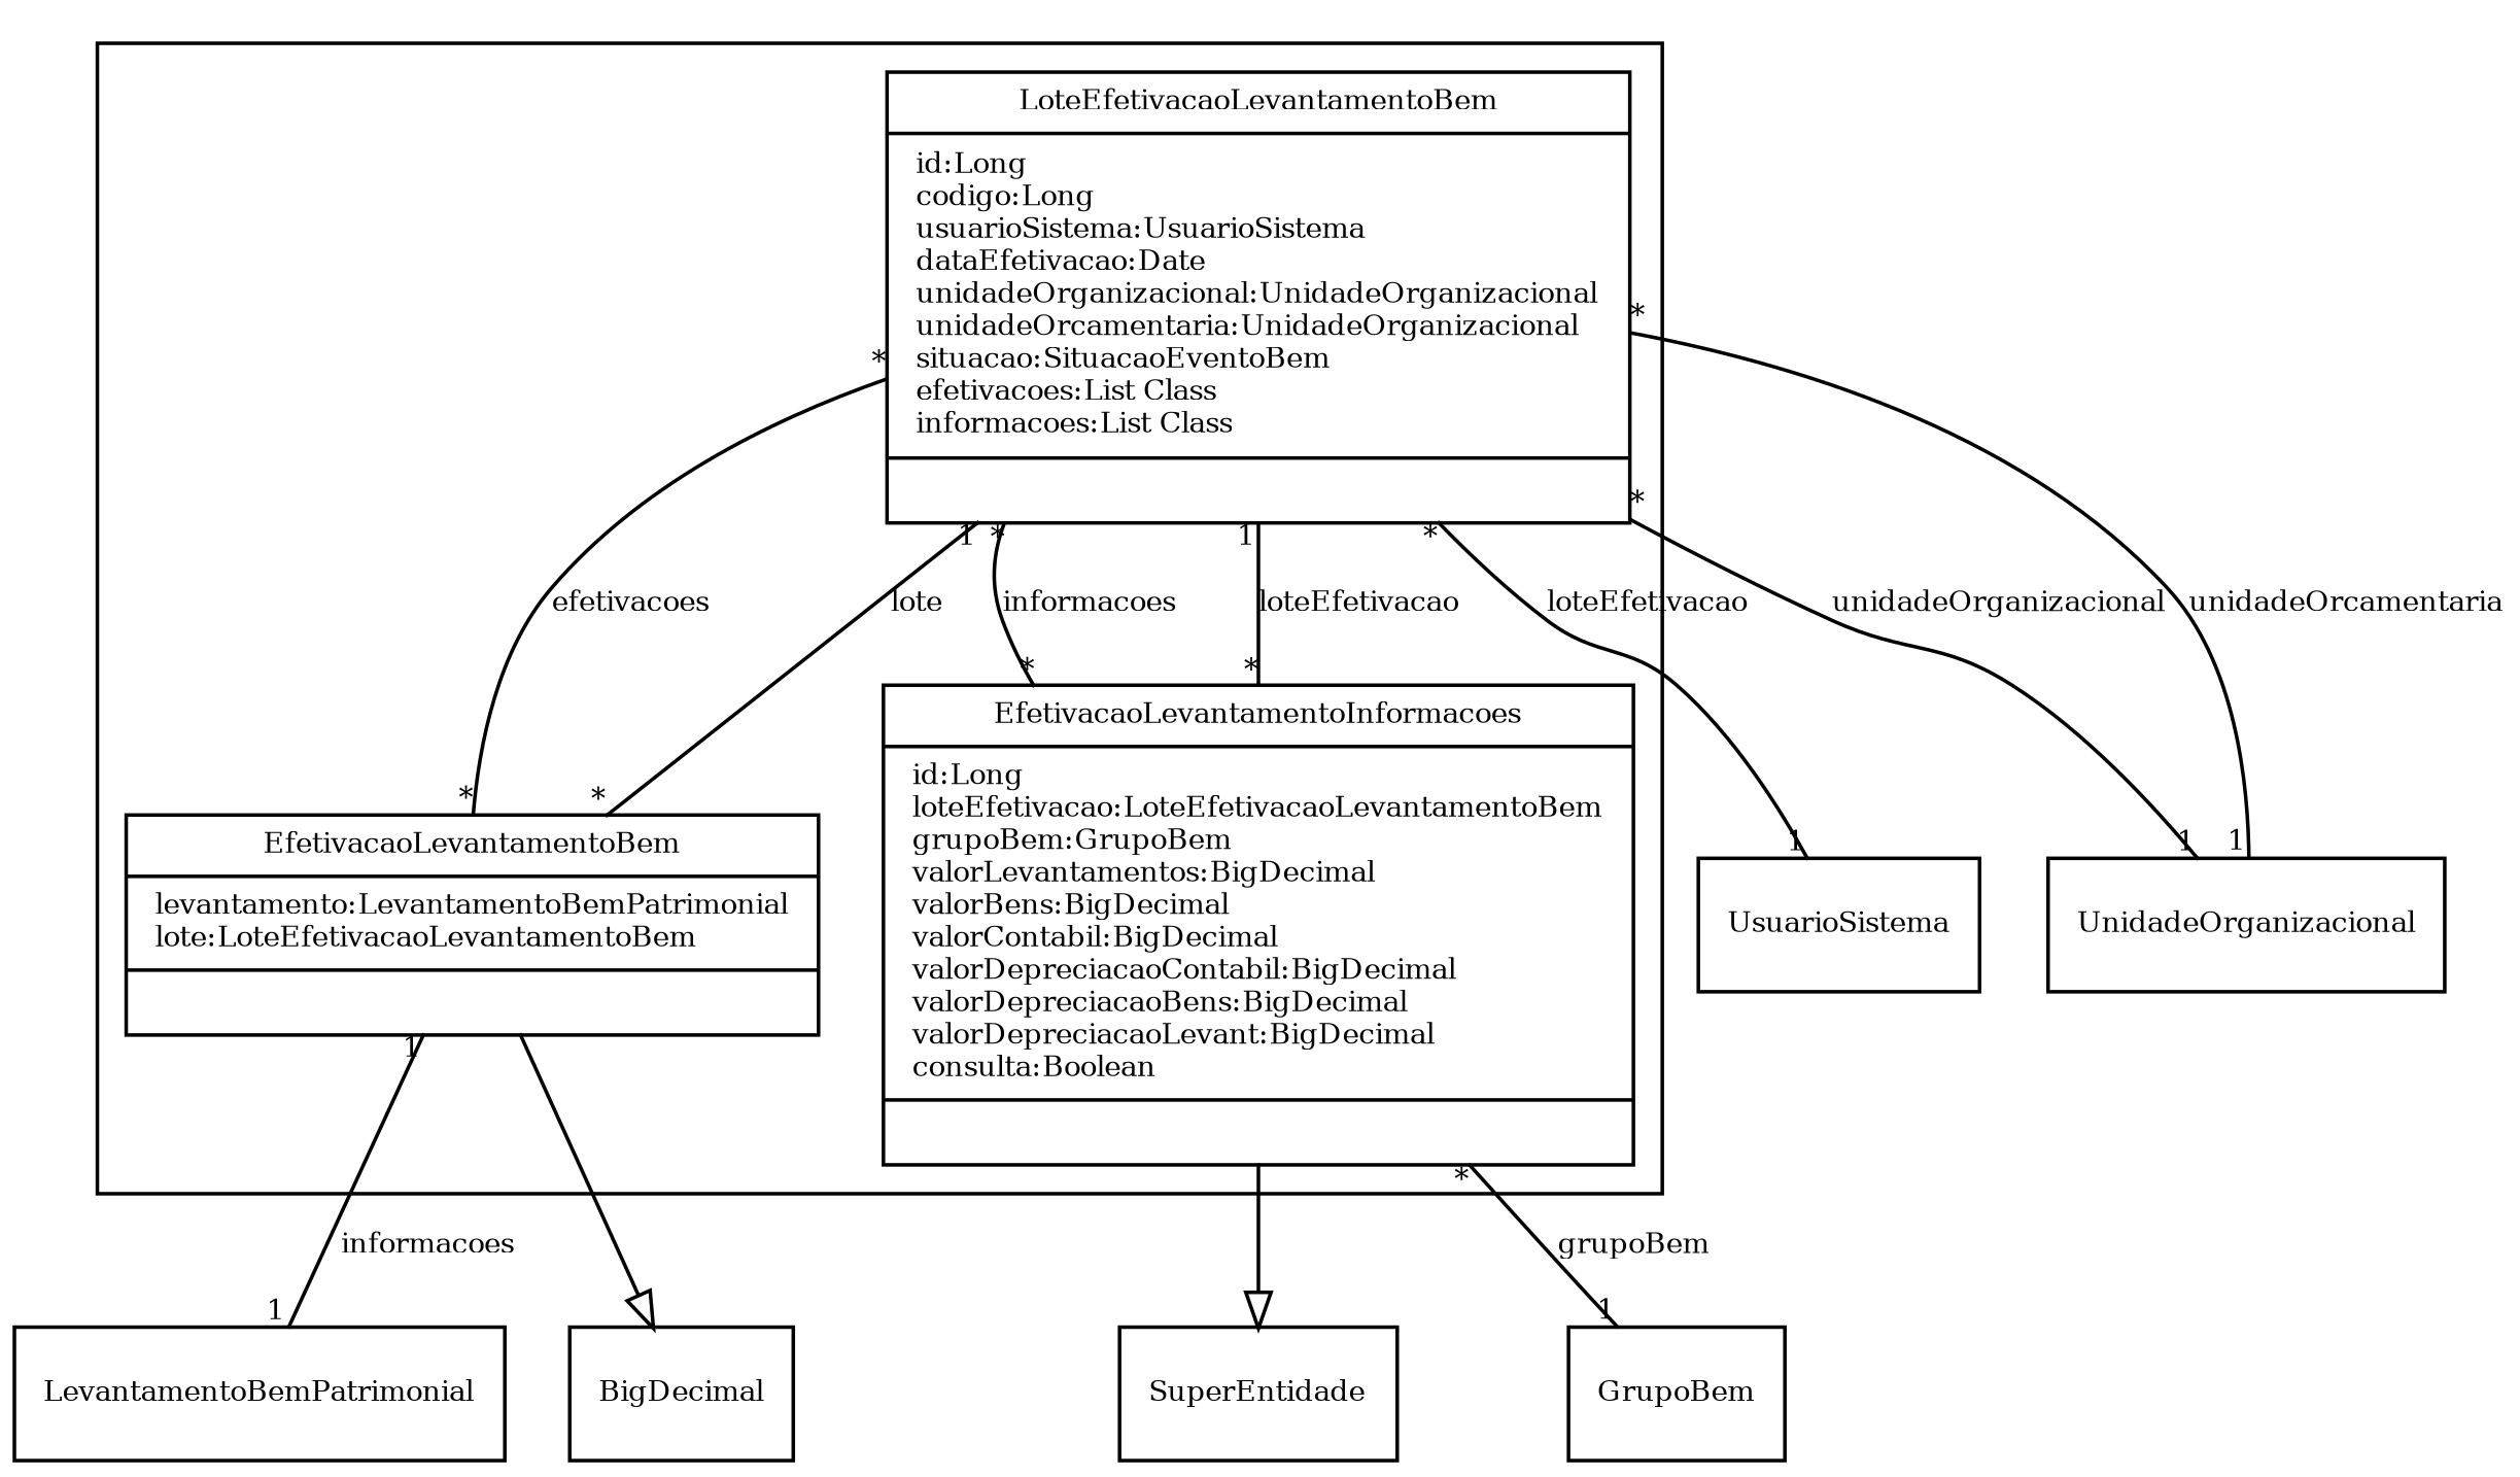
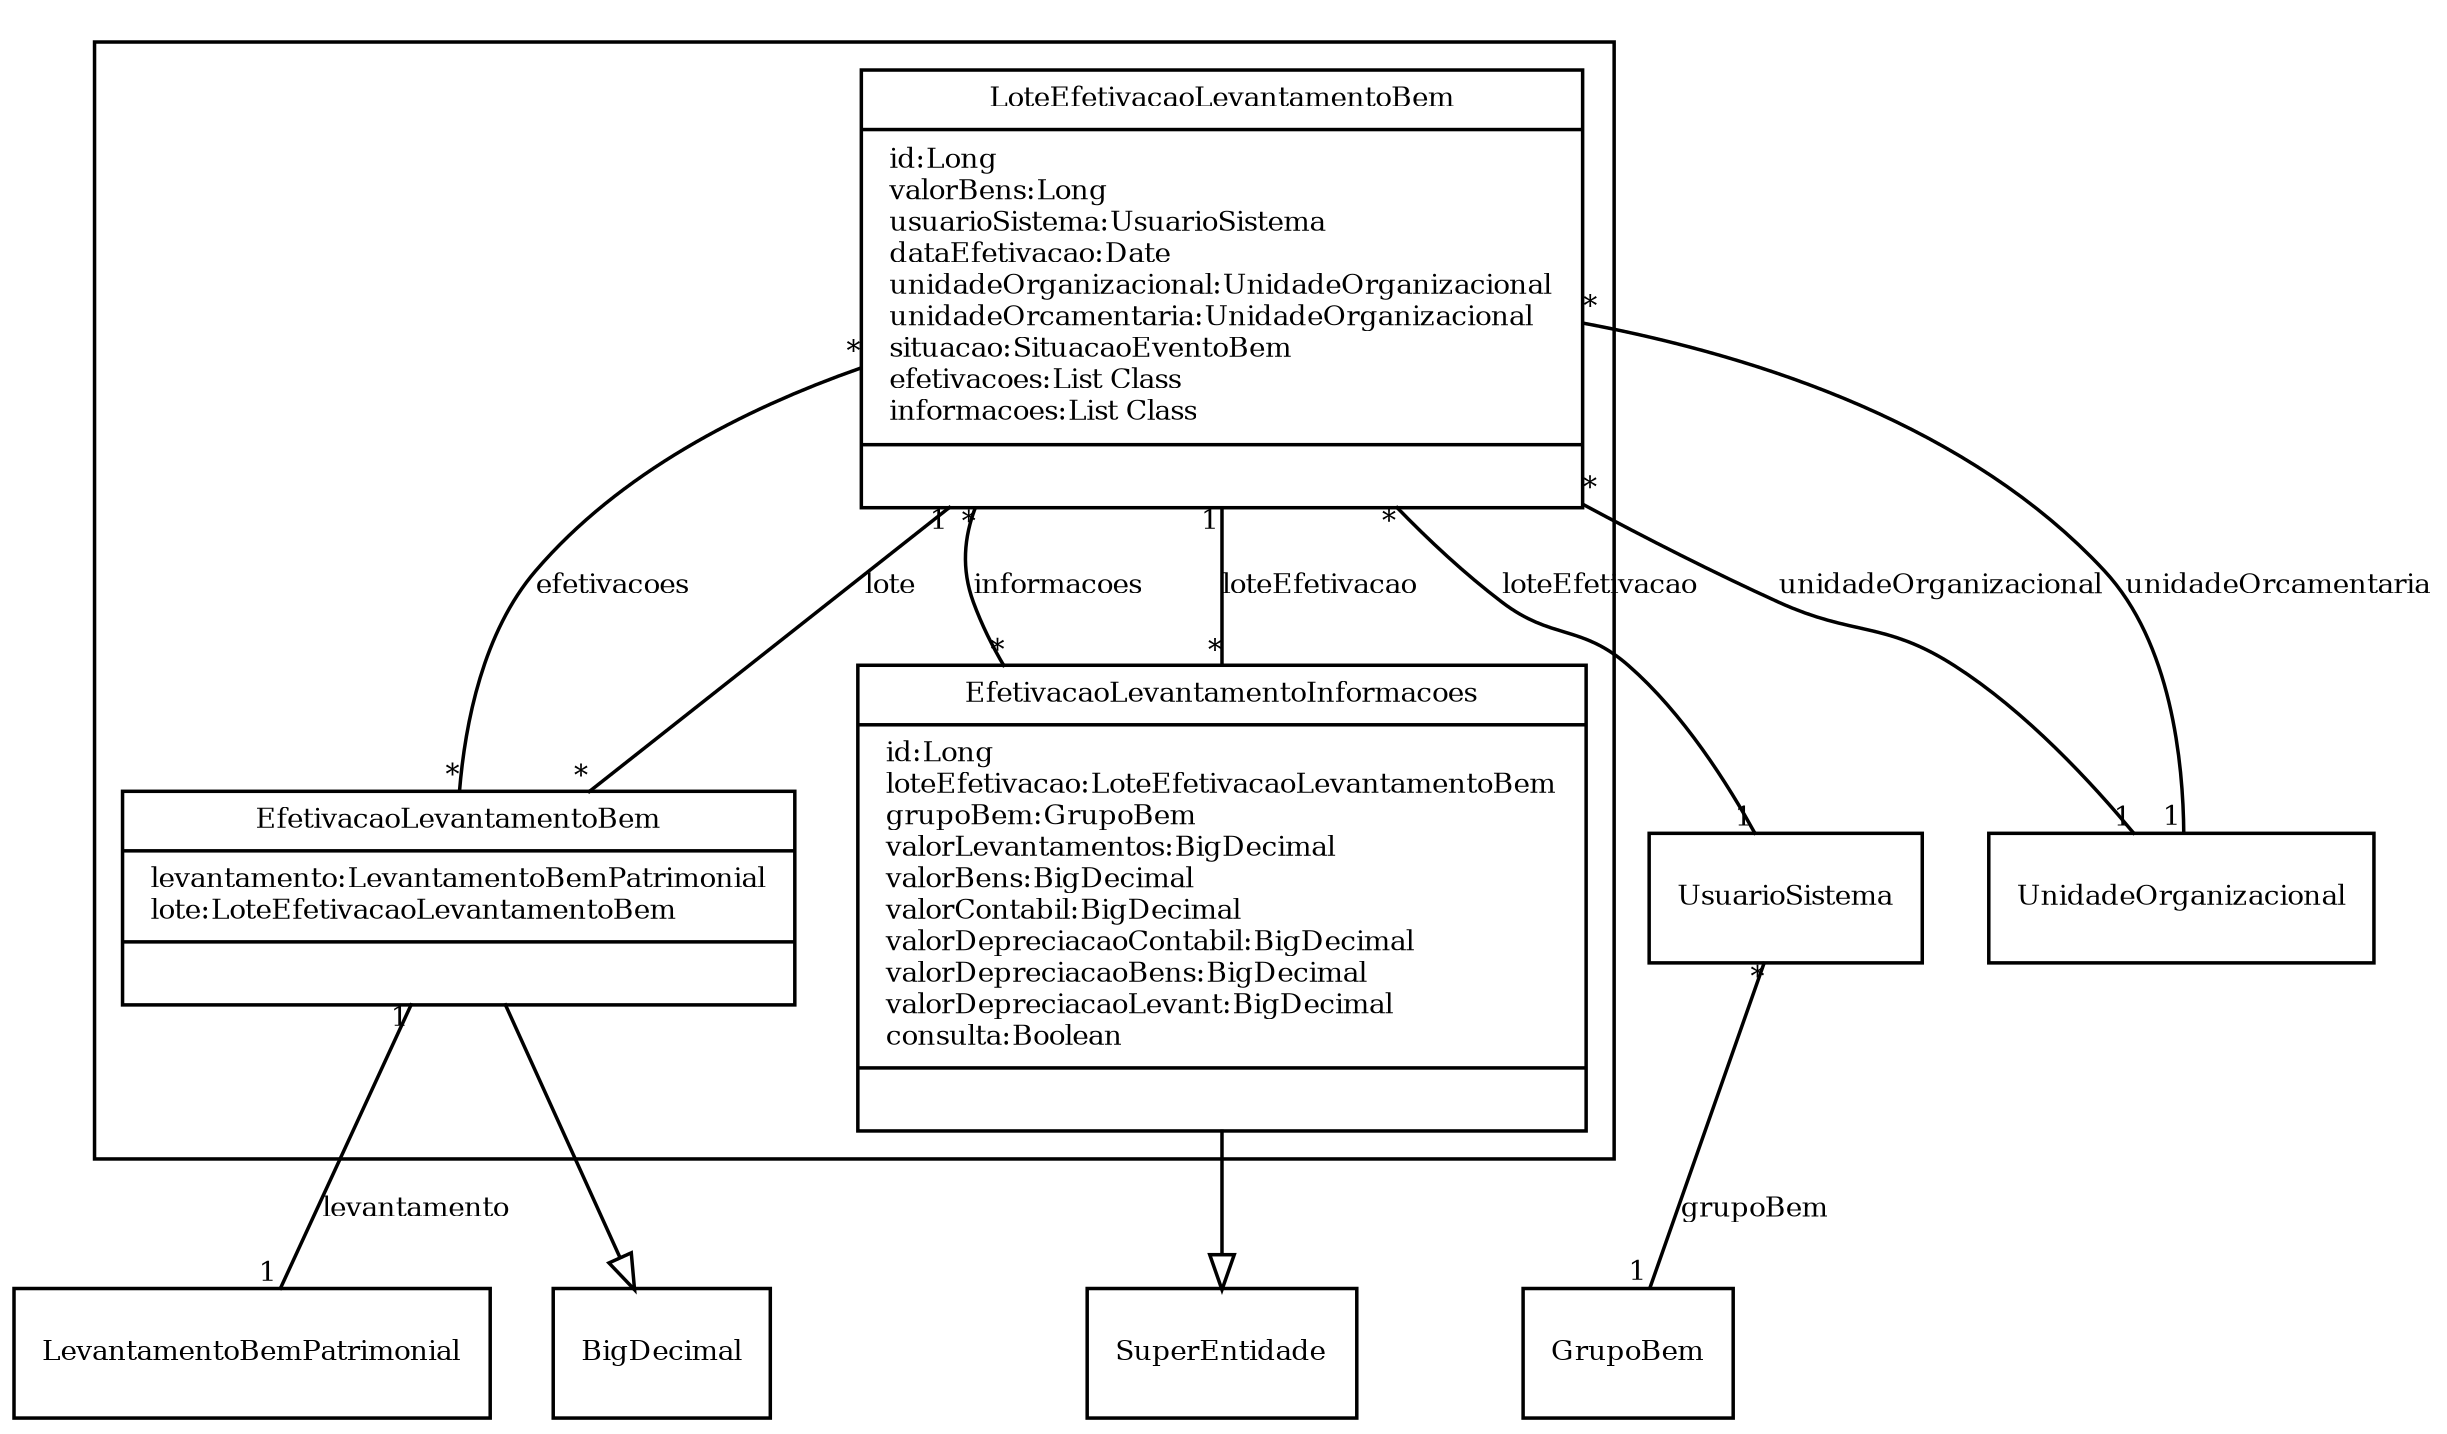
  digraph {
    fontname="Times-Roman"
    fontsize=8
    node [fontname="Times-Roman" fontsize=8 shape=record]
    edge [arrowhead=none fontname="Times-Roman" fontsize=8 headlabel=1 taillabel="*"]
-   n1 [label="{LoteEfetivacaoLevantamentoBem|id:Long\lcodigo:Long\lusuarioSistema:UsuarioSistema\ldataEfetivacao:Date\lunidadeOrganizacional:UnidadeOrganizacional\lunidadeOrcamentaria:UnidadeOrganizacional\lsituacao:SituacaoEventoBem\lefetivacoes:List Class\linformacoes:List Class\l|\l}"]
+   n1 [label="{LoteEfetivacaoLevantamentoBem|id:Long\lvalorBens:Long\lusuarioSistema:UsuarioSistema\ldataEfetivacao:Date\lunidadeOrganizacional:UnidadeOrganizacional\lunidadeOrcamentaria:UnidadeOrganizacional\lsituacao:SituacaoEventoBem\lefetivacoes:List Class\linformacoes:List Class\l|\l}"]
    n2 [label="{EfetivacaoLevantamentoBem|levantamento:LevantamentoBemPatrimonial\llote:LoteEfetivacaoLevantamentoBem\l|\l}"]
    n3 [label="{EfetivacaoLevantamentoInformacoes|id:Long\lloteEfetivacao:LoteEfetivacaoLevantamentoBem\lgrupoBem:GrupoBem\lvalorLevantamentos:BigDecimal\lvalorBens:BigDecimal\lvalorContabil:BigDecimal\lvalorDepreciacaoContabil:BigDecimal\lvalorDepreciacaoBens:BigDecimal\lvalorDepreciacaoLevant:BigDecimal\lconsulta:Boolean\l|\l}"]
    UsuarioSistema
    UnidadeOrganizacional
    LevantamentoBemPatrimonial
    n7 [label=BigDecimal]
    SuperEntidade
    GrupoBem
    subgraph cluster_1 {
      n1
      n2
      n3
    }
    n1 -> n2 [headlabel="*" label=efetivacoes]
    n1 -> n3 [headlabel="*" label=informacoes]
    n1 -> UsuarioSistema [label=loteEfetivacao]
    n1 -> UnidadeOrganizacional [label=unidadeOrganizacional]
    n1 -> UnidadeOrganizacional [label=unidadeOrcamentaria]
    n2 -> n1 [label=lote]
-   n2 -> LevantamentoBemPatrimonial [label=informacoes taillabel=1]
+   n2 -> LevantamentoBemPatrimonial [label=levantamento taillabel=1]
    n2 -> n7 [arrowhead=empty headlabel="" taillabel=""]
    n3 -> n1 [label=loteEfetivacao]
    n3 -> SuperEntidade [arrowhead=empty headlabel="" taillabel=""]
-   n3 -> GrupoBem [label=grupoBem]
+   UsuarioSistema -> GrupoBem [label=grupoBem]
  }
